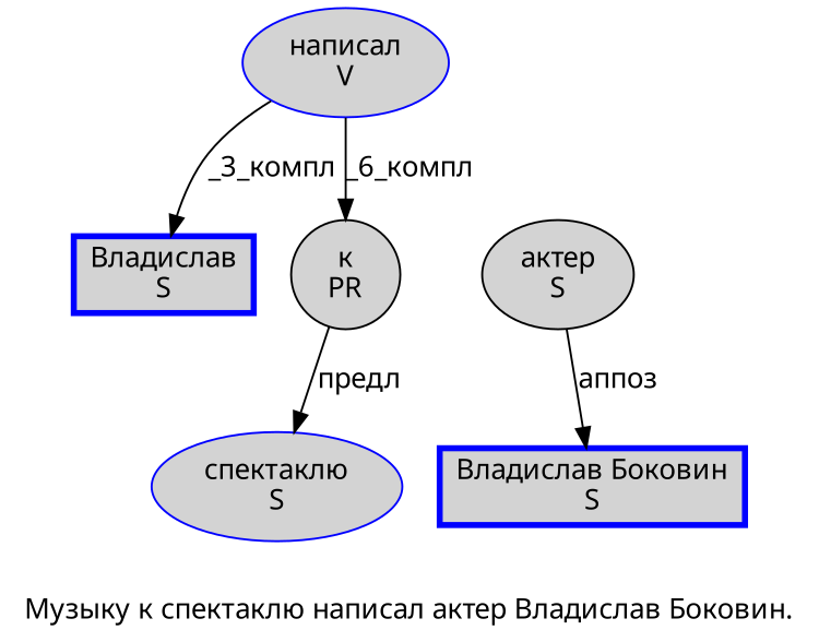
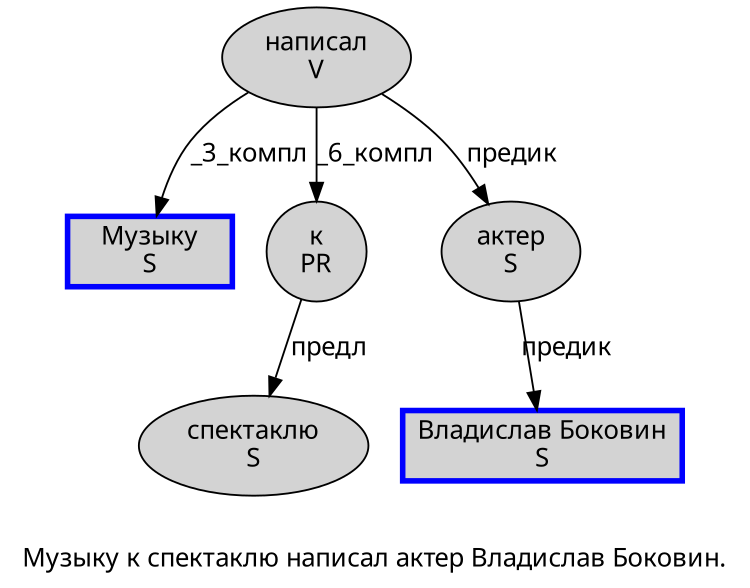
  digraph {
    fontname="Noto Sans"
    label="Музыку к спектаклю написал актер Владислав Боковин."
    node [fillcolor=lightgray fontname="Noto Sans" penwidth=1 shape=ellipse style=filled]
    edge [fontname="Noto Sans"]
-   n1 [color=blue label="Владислав\nS" penwidth=3 shape=box]
+   n1 [color=blue label="Музыку\nS" penwidth=3 shape=box]
    n2 [label="к\nPR"]
-   n3 [label="спектаклю\nS" color=blue]
-   n4 [label="написал\nV" color=blue]
+   n3 [label="спектаклю\nS"]
+   n4 [label="написал\nV"]
    n5 [label="актер\nS"]
    n6 [color=blue label="Владислав Боковин\nS" penwidth=3 shape=box]
    n2 -> n3 [label="предл"]
    n4 -> n1 [label="_3_компл"]
    n4 -> n2 [label="_6_компл"]
-   n5 -> n6 [label="аппоз"]
+   n4 -> n5 [label="предик"]
+   n5 -> n6 [label="предик"]
  }
